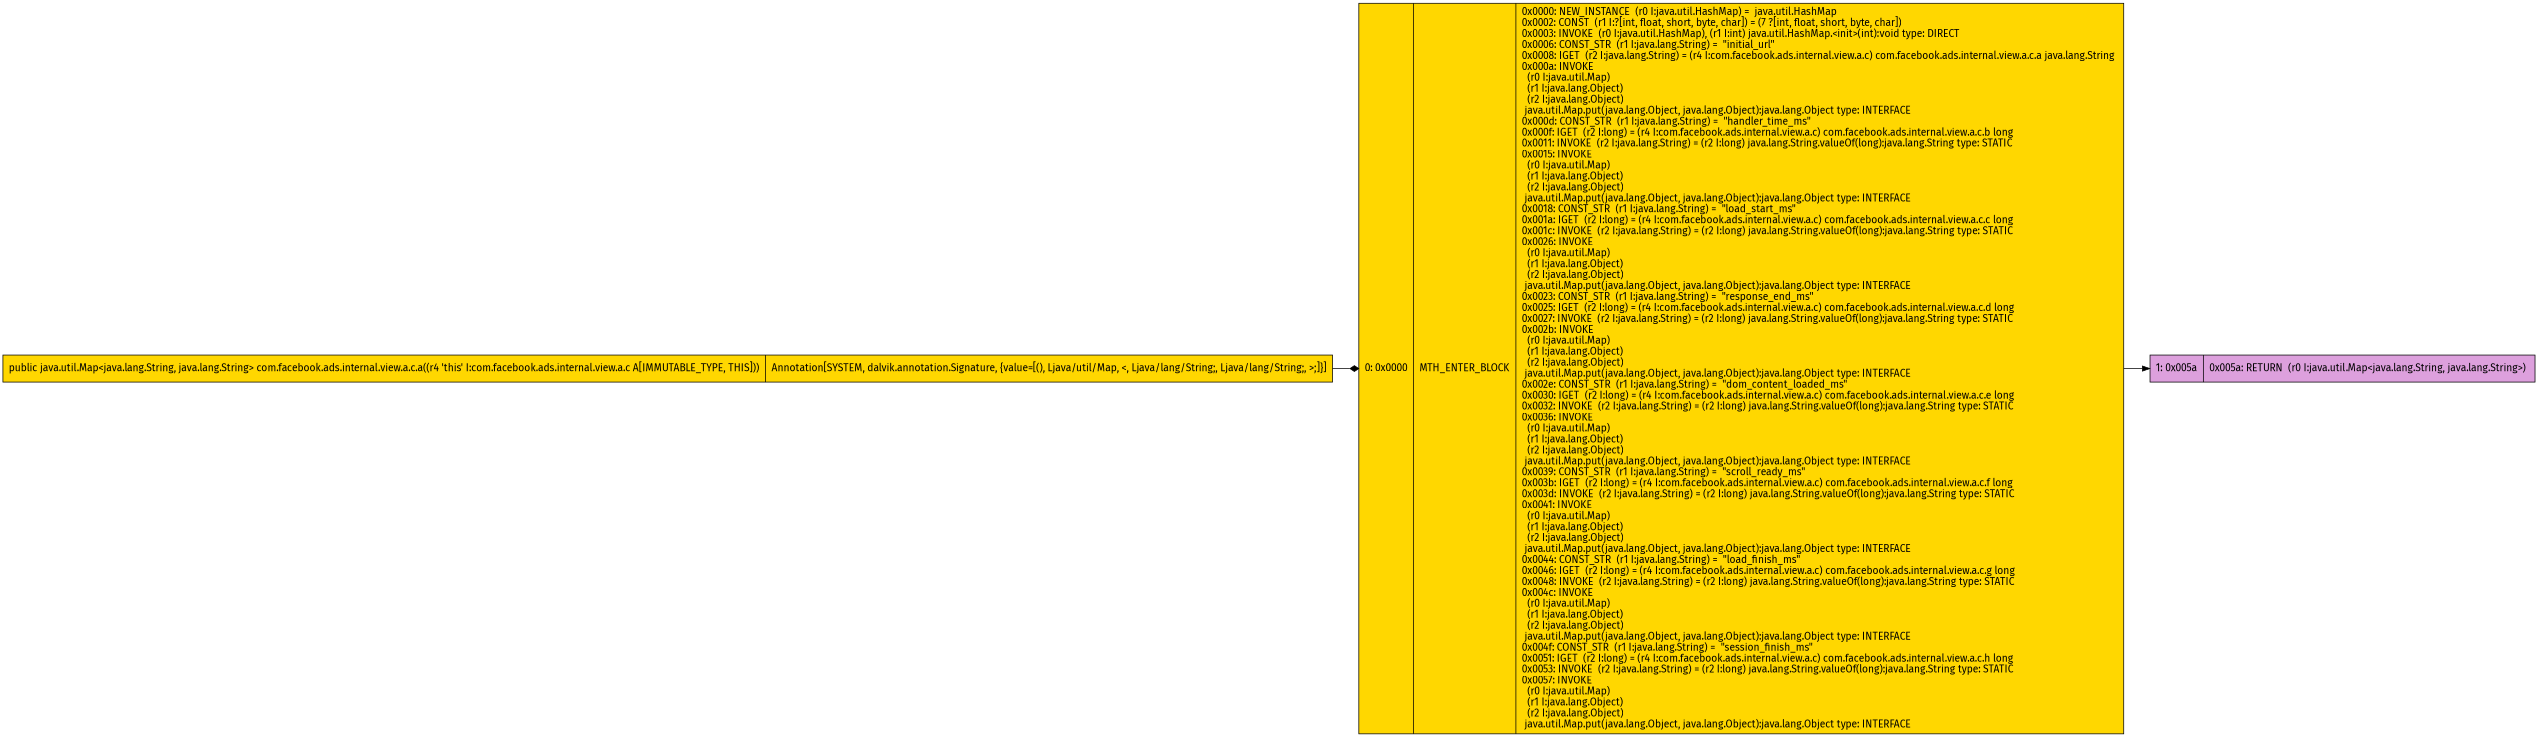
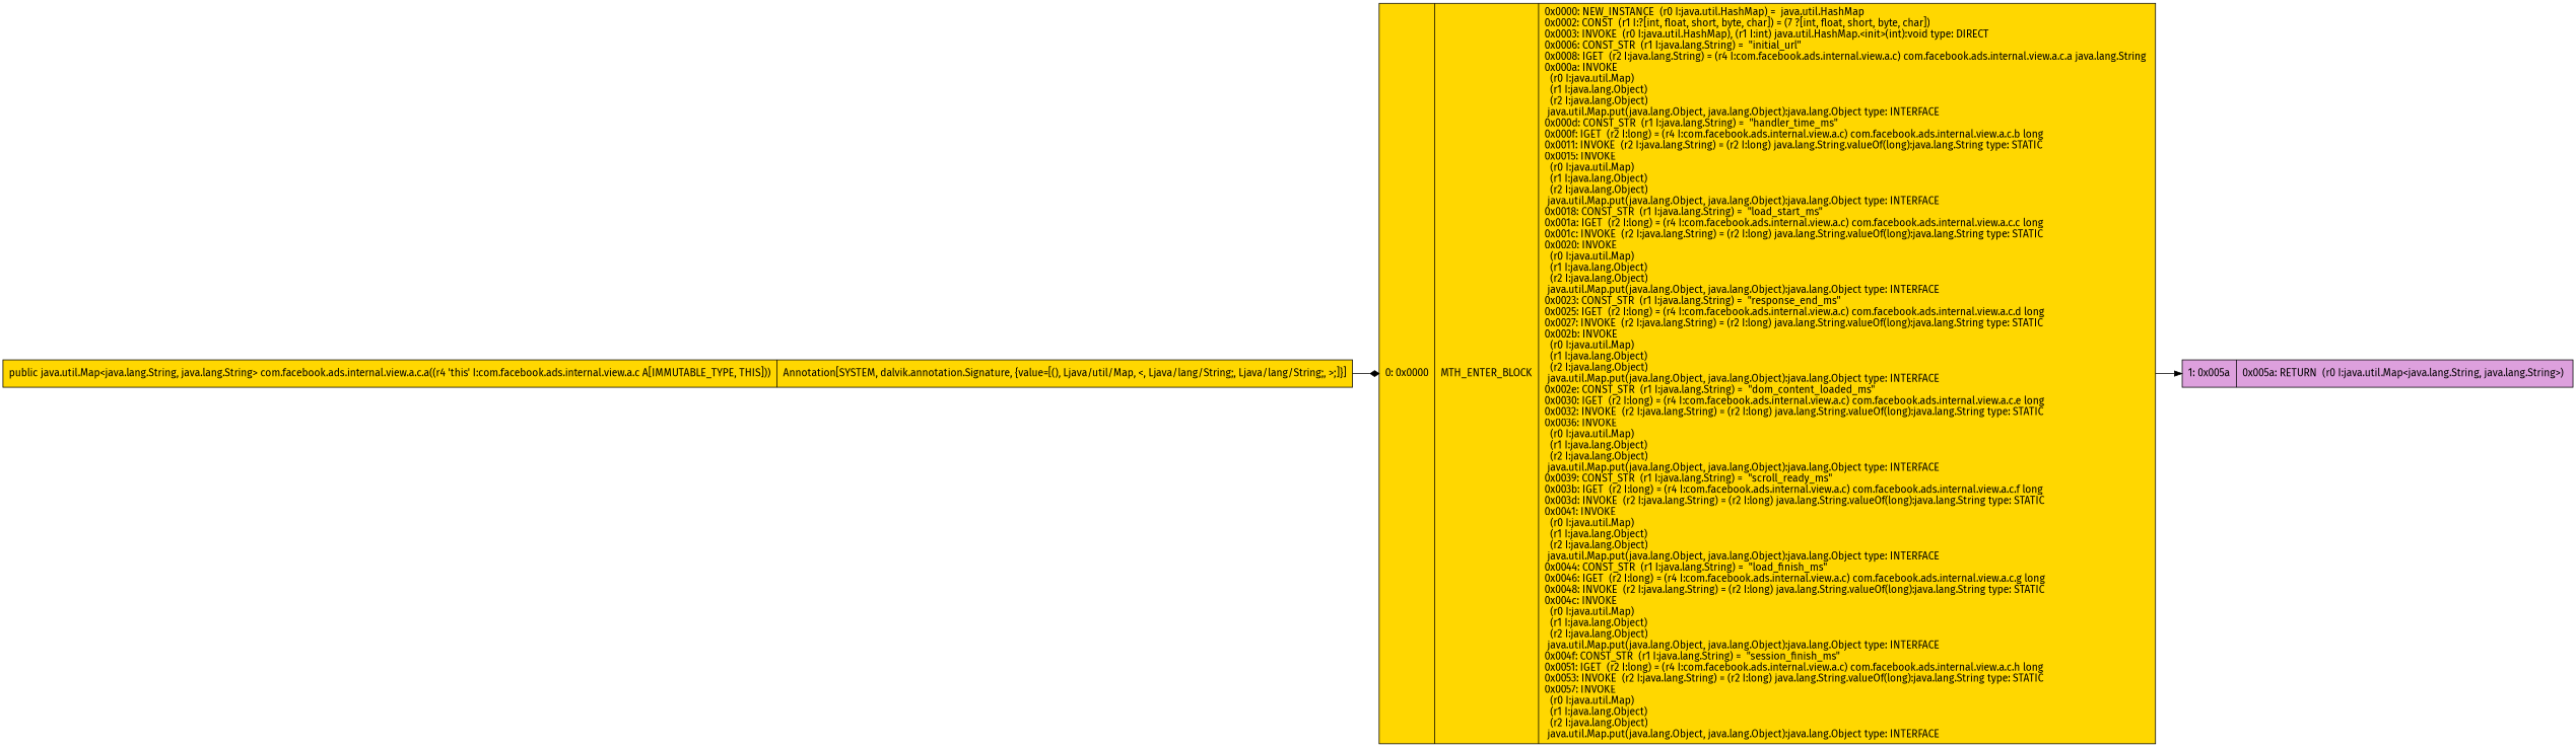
  digraph {
    rankdir=LR
    fontname="Fira Sans"
    node [shape=record style=filled fillcolor=gold fontname="Fira Sans"]
    edge [fontname="Fira Sans"]
-   n1 [label="{0\:\ 0x0000|MTH_ENTER_BLOCK\l|0x0000: NEW_INSTANCE  (r0 I:java.util.HashMap) =  java.util.HashMap \l0x0002: CONST  (r1 I:?[int, float, short, byte, char]) = (7 ?[int, float, short, byte, char]) \l0x0003: INVOKE  (r0 I:java.util.HashMap), (r1 I:int) java.util.HashMap.\<init\>(int):void type: DIRECT \l0x0006: CONST_STR  (r1 I:java.lang.String) =  \"initial_url\" \l0x0008: IGET  (r2 I:java.lang.String) = (r4 I:com.facebook.ads.internal.view.a.c) com.facebook.ads.internal.view.a.c.a java.lang.String \l0x000a: INVOKE  \l  (r0 I:java.util.Map)\l  (r1 I:java.lang.Object)\l  (r2 I:java.lang.Object)\l java.util.Map.put(java.lang.Object, java.lang.Object):java.lang.Object type: INTERFACE \l0x000d: CONST_STR  (r1 I:java.lang.String) =  \"handler_time_ms\" \l0x000f: IGET  (r2 I:long) = (r4 I:com.facebook.ads.internal.view.a.c) com.facebook.ads.internal.view.a.c.b long \l0x0011: INVOKE  (r2 I:java.lang.String) = (r2 I:long) java.lang.String.valueOf(long):java.lang.String type: STATIC \l0x0015: INVOKE  \l  (r0 I:java.util.Map)\l  (r1 I:java.lang.Object)\l  (r2 I:java.lang.Object)\l java.util.Map.put(java.lang.Object, java.lang.Object):java.lang.Object type: INTERFACE \l0x0018: CONST_STR  (r1 I:java.lang.String) =  \"load_start_ms\" \l0x001a: IGET  (r2 I:long) = (r4 I:com.facebook.ads.internal.view.a.c) com.facebook.ads.internal.view.a.c.c long \l0x001c: INVOKE  (r2 I:java.lang.String) = (r2 I:long) java.lang.String.valueOf(long):java.lang.String type: STATIC \l0x0026: INVOKE  \l  (r0 I:java.util.Map)\l  (r1 I:java.lang.Object)\l  (r2 I:java.lang.Object)\l java.util.Map.put(java.lang.Object, java.lang.Object):java.lang.Object type: INTERFACE \l0x0023: CONST_STR  (r1 I:java.lang.String) =  \"response_end_ms\" \l0x0025: IGET  (r2 I:long) = (r4 I:com.facebook.ads.internal.view.a.c) com.facebook.ads.internal.view.a.c.d long \l0x0027: INVOKE  (r2 I:java.lang.String) = (r2 I:long) java.lang.String.valueOf(long):java.lang.String type: STATIC \l0x002b: INVOKE  \l  (r0 I:java.util.Map)\l  (r1 I:java.lang.Object)\l  (r2 I:java.lang.Object)\l java.util.Map.put(java.lang.Object, java.lang.Object):java.lang.Object type: INTERFACE \l0x002e: CONST_STR  (r1 I:java.lang.String) =  \"dom_content_loaded_ms\" \l0x0030: IGET  (r2 I:long) = (r4 I:com.facebook.ads.internal.view.a.c) com.facebook.ads.internal.view.a.c.e long \l0x0032: INVOKE  (r2 I:java.lang.String) = (r2 I:long) java.lang.String.valueOf(long):java.lang.String type: STATIC \l0x0036: INVOKE  \l  (r0 I:java.util.Map)\l  (r1 I:java.lang.Object)\l  (r2 I:java.lang.Object)\l java.util.Map.put(java.lang.Object, java.lang.Object):java.lang.Object type: INTERFACE \l0x0039: CONST_STR  (r1 I:java.lang.String) =  \"scroll_ready_ms\" \l0x003b: IGET  (r2 I:long) = (r4 I:com.facebook.ads.internal.view.a.c) com.facebook.ads.internal.view.a.c.f long \l0x003d: INVOKE  (r2 I:java.lang.String) = (r2 I:long) java.lang.String.valueOf(long):java.lang.String type: STATIC \l0x0041: INVOKE  \l  (r0 I:java.util.Map)\l  (r1 I:java.lang.Object)\l  (r2 I:java.lang.Object)\l java.util.Map.put(java.lang.Object, java.lang.Object):java.lang.Object type: INTERFACE \l0x0044: CONST_STR  (r1 I:java.lang.String) =  \"load_finish_ms\" \l0x0046: IGET  (r2 I:long) = (r4 I:com.facebook.ads.internal.view.a.c) com.facebook.ads.internal.view.a.c.g long \l0x0048: INVOKE  (r2 I:java.lang.String) = (r2 I:long) java.lang.String.valueOf(long):java.lang.String type: STATIC \l0x004c: INVOKE  \l  (r0 I:java.util.Map)\l  (r1 I:java.lang.Object)\l  (r2 I:java.lang.Object)\l java.util.Map.put(java.lang.Object, java.lang.Object):java.lang.Object type: INTERFACE \l0x004f: CONST_STR  (r1 I:java.lang.String) =  \"session_finish_ms\" \l0x0051: IGET  (r2 I:long) = (r4 I:com.facebook.ads.internal.view.a.c) com.facebook.ads.internal.view.a.c.h long \l0x0053: INVOKE  (r2 I:java.lang.String) = (r2 I:long) java.lang.String.valueOf(long):java.lang.String type: STATIC \l0x0057: INVOKE  \l  (r0 I:java.util.Map)\l  (r1 I:java.lang.Object)\l  (r2 I:java.lang.Object)\l java.util.Map.put(java.lang.Object, java.lang.Object):java.lang.Object type: INTERFACE \l}"]
+   n1 [label="{0\:\ 0x0000|MTH_ENTER_BLOCK\l|0x0000: NEW_INSTANCE  (r0 I:java.util.HashMap) =  java.util.HashMap \l0x0002: CONST  (r1 I:?[int, float, short, byte, char]) = (7 ?[int, float, short, byte, char]) \l0x0003: INVOKE  (r0 I:java.util.HashMap), (r1 I:int) java.util.HashMap.\<init\>(int):void type: DIRECT \l0x0006: CONST_STR  (r1 I:java.lang.String) =  \"initial_url\" \l0x0008: IGET  (r2 I:java.lang.String) = (r4 I:com.facebook.ads.internal.view.a.c) com.facebook.ads.internal.view.a.c.a java.lang.String \l0x000a: INVOKE  \l  (r0 I:java.util.Map)\l  (r1 I:java.lang.Object)\l  (r2 I:java.lang.Object)\l java.util.Map.put(java.lang.Object, java.lang.Object):java.lang.Object type: INTERFACE \l0x000d: CONST_STR  (r1 I:java.lang.String) =  \"handler_time_ms\" \l0x000f: IGET  (r2 I:long) = (r4 I:com.facebook.ads.internal.view.a.c) com.facebook.ads.internal.view.a.c.b long \l0x0011: INVOKE  (r2 I:java.lang.String) = (r2 I:long) java.lang.String.valueOf(long):java.lang.String type: STATIC \l0x0015: INVOKE  \l  (r0 I:java.util.Map)\l  (r1 I:java.lang.Object)\l  (r2 I:java.lang.Object)\l java.util.Map.put(java.lang.Object, java.lang.Object):java.lang.Object type: INTERFACE \l0x0018: CONST_STR  (r1 I:java.lang.String) =  \"load_start_ms\" \l0x001a: IGET  (r2 I:long) = (r4 I:com.facebook.ads.internal.view.a.c) com.facebook.ads.internal.view.a.c.c long \l0x001c: INVOKE  (r2 I:java.lang.String) = (r2 I:long) java.lang.String.valueOf(long):java.lang.String type: STATIC \l0x0020: INVOKE  \l  (r0 I:java.util.Map)\l  (r1 I:java.lang.Object)\l  (r2 I:java.lang.Object)\l java.util.Map.put(java.lang.Object, java.lang.Object):java.lang.Object type: INTERFACE \l0x0023: CONST_STR  (r1 I:java.lang.String) =  \"response_end_ms\" \l0x0025: IGET  (r2 I:long) = (r4 I:com.facebook.ads.internal.view.a.c) com.facebook.ads.internal.view.a.c.d long \l0x0027: INVOKE  (r2 I:java.lang.String) = (r2 I:long) java.lang.String.valueOf(long):java.lang.String type: STATIC \l0x002b: INVOKE  \l  (r0 I:java.util.Map)\l  (r1 I:java.lang.Object)\l  (r2 I:java.lang.Object)\l java.util.Map.put(java.lang.Object, java.lang.Object):java.lang.Object type: INTERFACE \l0x002e: CONST_STR  (r1 I:java.lang.String) =  \"dom_content_loaded_ms\" \l0x0030: IGET  (r2 I:long) = (r4 I:com.facebook.ads.internal.view.a.c) com.facebook.ads.internal.view.a.c.e long \l0x0032: INVOKE  (r2 I:java.lang.String) = (r2 I:long) java.lang.String.valueOf(long):java.lang.String type: STATIC \l0x0036: INVOKE  \l  (r0 I:java.util.Map)\l  (r1 I:java.lang.Object)\l  (r2 I:java.lang.Object)\l java.util.Map.put(java.lang.Object, java.lang.Object):java.lang.Object type: INTERFACE \l0x0039: CONST_STR  (r1 I:java.lang.String) =  \"scroll_ready_ms\" \l0x003b: IGET  (r2 I:long) = (r4 I:com.facebook.ads.internal.view.a.c) com.facebook.ads.internal.view.a.c.f long \l0x003d: INVOKE  (r2 I:java.lang.String) = (r2 I:long) java.lang.String.valueOf(long):java.lang.String type: STATIC \l0x0041: INVOKE  \l  (r0 I:java.util.Map)\l  (r1 I:java.lang.Object)\l  (r2 I:java.lang.Object)\l java.util.Map.put(java.lang.Object, java.lang.Object):java.lang.Object type: INTERFACE \l0x0044: CONST_STR  (r1 I:java.lang.String) =  \"load_finish_ms\" \l0x0046: IGET  (r2 I:long) = (r4 I:com.facebook.ads.internal.view.a.c) com.facebook.ads.internal.view.a.c.g long \l0x0048: INVOKE  (r2 I:java.lang.String) = (r2 I:long) java.lang.String.valueOf(long):java.lang.String type: STATIC \l0x004c: INVOKE  \l  (r0 I:java.util.Map)\l  (r1 I:java.lang.Object)\l  (r2 I:java.lang.Object)\l java.util.Map.put(java.lang.Object, java.lang.Object):java.lang.Object type: INTERFACE \l0x004f: CONST_STR  (r1 I:java.lang.String) =  \"session_finish_ms\" \l0x0051: IGET  (r2 I:long) = (r4 I:com.facebook.ads.internal.view.a.c) com.facebook.ads.internal.view.a.c.h long \l0x0053: INVOKE  (r2 I:java.lang.String) = (r2 I:long) java.lang.String.valueOf(long):java.lang.String type: STATIC \l0x0057: INVOKE  \l  (r0 I:java.util.Map)\l  (r1 I:java.lang.Object)\l  (r2 I:java.lang.Object)\l java.util.Map.put(java.lang.Object, java.lang.Object):java.lang.Object type: INTERFACE \l}"]
    n2 [label="{1\:\ 0x005a|0x005a: RETURN  (r0 I:java.util.Map\<java.lang.String, java.lang.String\>) \l}" fillcolor=plum]
    n3 [label="{public java.util.Map\<java.lang.String, java.lang.String\> com.facebook.ads.internal.view.a.c.a((r4 'this' I:com.facebook.ads.internal.view.a.c A[IMMUTABLE_TYPE, THIS]))  | Annotation[SYSTEM, dalvik.annotation.Signature, \{value=[(), Ljava\/util\/Map, \<, Ljava\/lang\/String;, Ljava\/lang\/String;, \>;]\}]\l}"]
    n1 -> n2 [arrowhead=normal]
    n3 -> n1 [arrowhead=diamond]
  }
